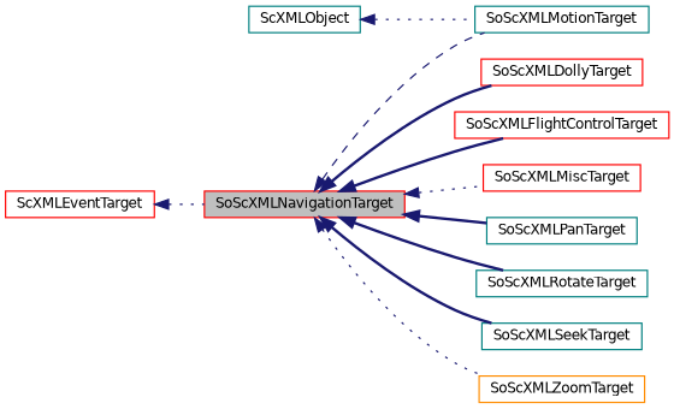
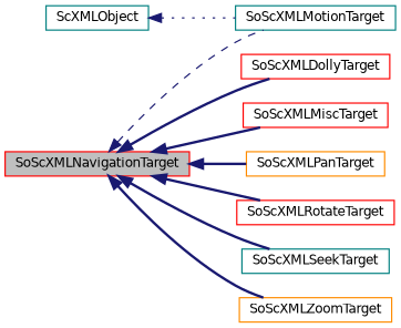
  digraph {
    rankdir=LR
    node [color=red fillcolor=white fontname=Helvetica fontsize=10 shape=record style=filled]
    edge [color=midnightblue dir=back fontname=Helvetica fontsize=10 labelfontname=Helvetica labelfontsize=10 style=bold]
    n1 [fillcolor=grey75 fontcolor=black height=0.2 label=SoScXMLNavigationTarget width=0.4]
    n2 [height=0.2 label=SoScXMLDollyTarget width=0.4]
-   n3 [height=0.2 label=SoScXMLFlightControlTarget width=0.4]
    n4 [height=0.2 label=SoScXMLMiscTarget width=0.4]
    n5 [color=teal height=0.2 label=SoScXMLMotionTarget width=0.4]
-   n6 [color=teal height=0.2 label=SoScXMLPanTarget width=0.4]
-   n7 [color=teal height=0.2 label=SoScXMLRotateTarget width=0.4]
+   n6 [color=darkorange height=0.2 label=SoScXMLPanTarget width=0.4]
+   n7 [height=0.2 label=SoScXMLRotateTarget width=0.4]
    n8 [color=teal height=0.2 label=SoScXMLSeekTarget width=0.4]
    n9 [color=darkorange height=0.2 label=SoScXMLZoomTarget width=0.4]
-   n10 [height=0.2 label=ScXMLEventTarget width=0.4]
    n11 [color=teal height=0.2 label=ScXMLObject width=0.4]
    n1 -> n2
-   n1 -> n3
-   n1 -> n4 [style=dotted]
+   n1 -> n4
    n1 -> n5 [style=dashed]
    n1 -> n6
    n1 -> n7
    n1 -> n8
-   n1 -> n9 [style=dotted]
-   n10 -> n1 [style=dotted]
+   n1 -> n9
    n11 -> n5 [style=dotted]
  }
